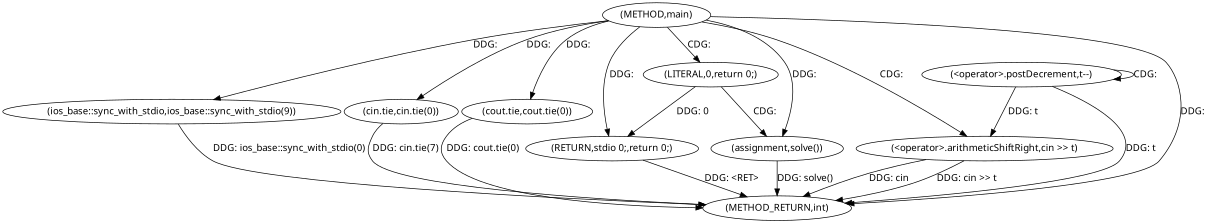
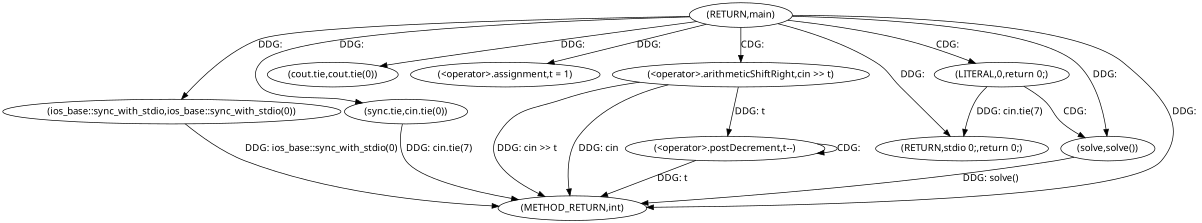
  digraph {
    fontname="Noto Sans"
    node [fontname="Noto Sans"]
    edge [fontname="Noto Sans"]
-   n1 [label="(METHOD,main)"]
-   n2 [label="(ios_base::sync_with_stdio,ios_base::sync_with_stdio(9))"]
-   n3 [label="(cin.tie,cin.tie(0))"]
+   n1 [label="(RETURN,main)"]
+   n2 [label="(ios_base::sync_with_stdio,ios_base::sync_with_stdio(0))"]
+   n3 [label="(sync.tie,cin.tie(0))"]
    n4 [label="(cout.tie,cout.tie(0))"]
+   n5 [label="(<operator>.assignment,t = 1)"]
    n6 [label="(<operator>.arithmeticShiftRight,cin >> t)"]
    n7 [label="(RETURN,stdio 0;,return 0;)"]
    n8 [label="(LITERAL,0,return 0;)"]
-   n9 [label="(assignment,solve())"]
+   n9 [label="(solve,solve())"]
    n10 [label="(METHOD_RETURN,int)"]
    n11 [label="(<operator>.postDecrement,t--)"]
    n1 -> n2 [label="DDG: "]
    n1 -> n3 [label="DDG: "]
    n1 -> n4 [label="DDG: "]
+   n1 -> n5 [label="DDG: "]
    n1 -> n6 [label="CDG: "]
    n1 -> n7 [label="DDG: "]
    n1 -> n8 [label="CDG: "]
    n1 -> n9 [label="DDG: "]
    n1 -> n10 [label="DDG: "]
    n2 -> n10 [label="DDG: ios_base::sync_with_stdio(0)"]
    n3 -> n10 [label="DDG: cin.tie(7)"]
-   n4 -> n10 [label="DDG: cout.tie(0)"]
    n6 -> n10 [label="DDG: cin >> t"]
    n6 -> n10 [label="DDG: cin"]
-   n11 -> n6 [label="DDG: t"]
-   n7 -> n10 [label="DDG: <RET>"]
-   n8 -> n7 [label="DDG: 0"]
+   n6 -> n11 [label="DDG: t"]
+   n8 -> n7 [label="DDG: cin.tie(7)"]
    n8 -> n9 [label="CDG: "]
    n9 -> n10 [label="DDG: solve()"]
    n11 -> n10 [label="DDG: t"]
    n11 -> n11 [label="CDG: "]
  }
